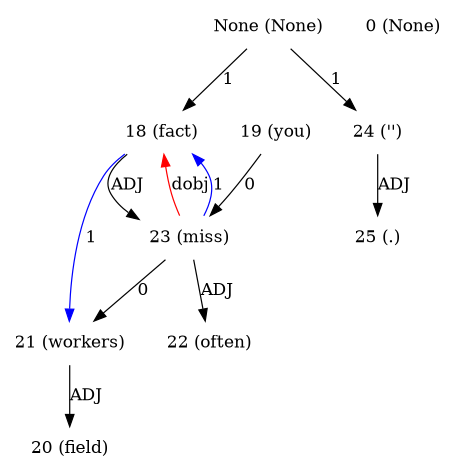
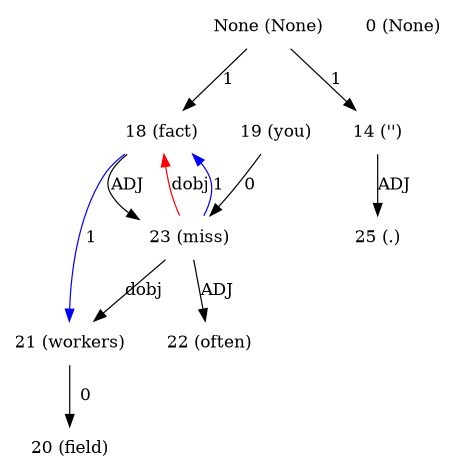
  digraph {
    node [shape=plaintext]
    edge [dir=forward]
    n1 [label="None (None)"]
    n2 [label="18 (fact)"]
-   n3 [label="24 ('')"]
+   n3 [label="14 ('')"]
    n4 [label="23 (miss)"]
    n5 [label="21 (workers)"]
    n6 [label="25 (.)"]
    n7 [label="22 (often)"]
    n8 [label="0 (None)"]
    n9 [label="19 (you)"]
    n10 [label="20 (field)"]
    n1 -> n2 [label=1]
    n1 -> n3 [label=1]
    n2 -> n4 [label=ADJ]
    n2 -> n5 [color=blue label=1]
    n3 -> n6 [label=ADJ]
    n4 -> n2 [color=red label=dobj]
    n4 -> n2 [color=blue label=1]
-   n4 -> n5 [label=0]
+   n4 -> n5 [label=dobj]
    n4 -> n7 [label=ADJ]
-   n5 -> n10 [label=ADJ]
+   n5 -> n10 [label=0]
    n9 -> n4 [label=0]
  }
